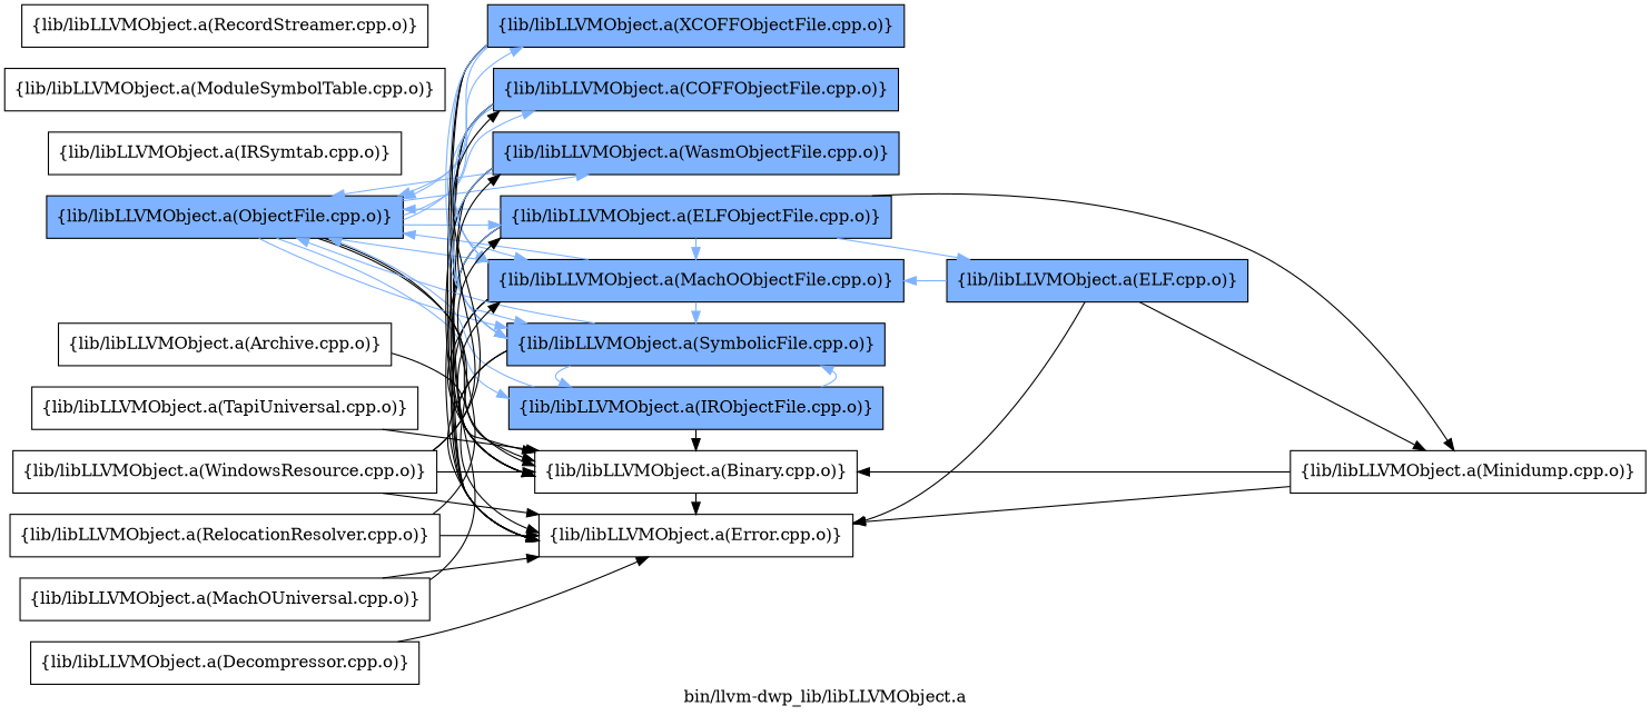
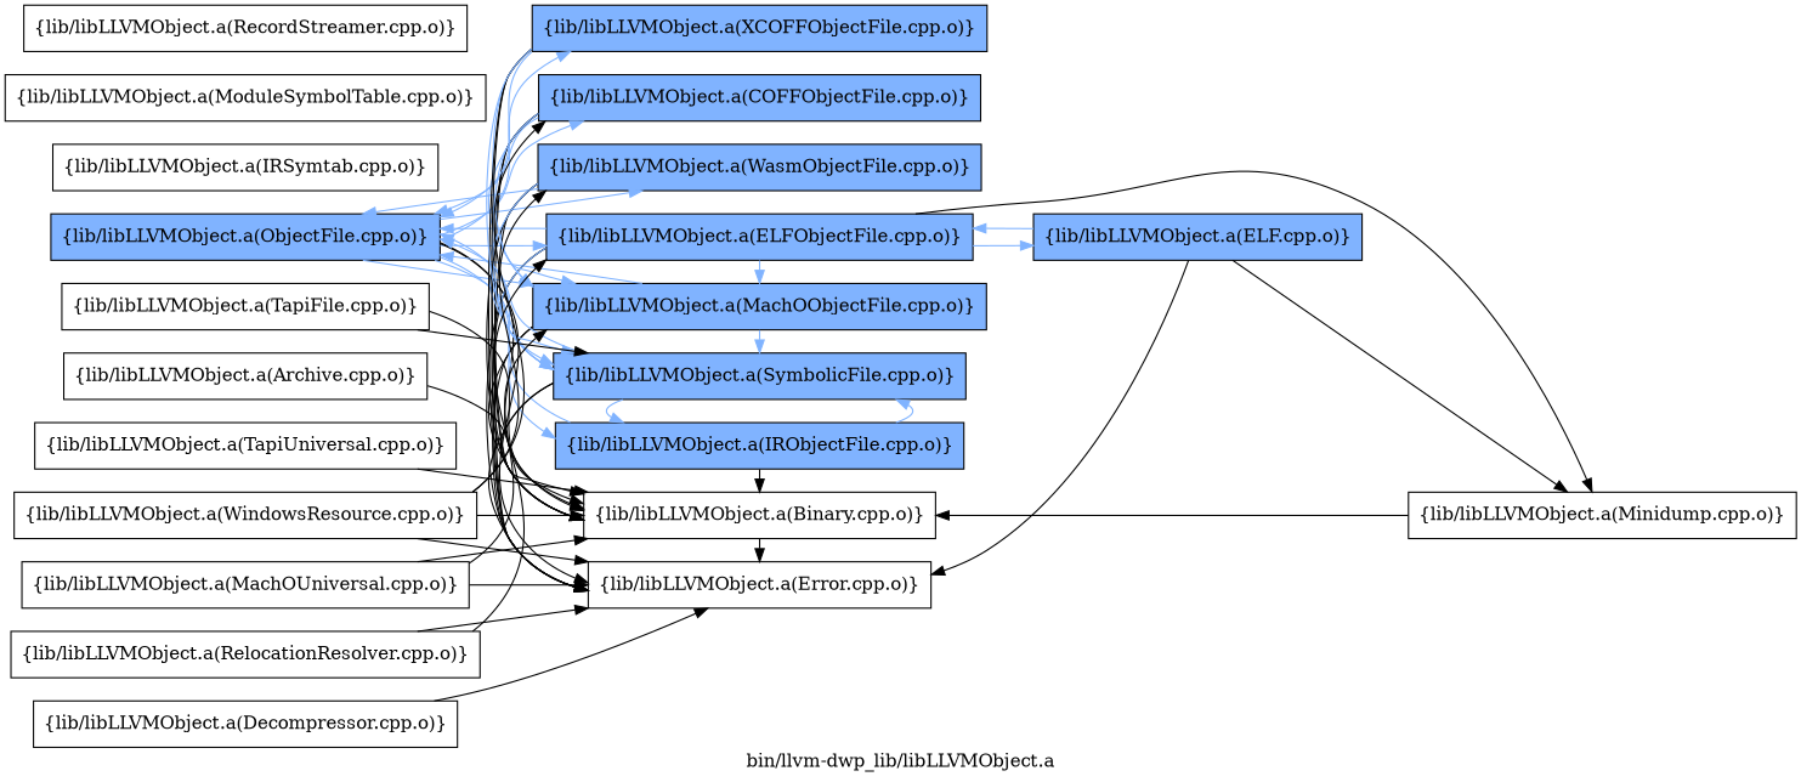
  digraph {
    label="bin/llvm-dwp_lib/libLLVMObject.a"
    rankdir=LR
    node [group=0 shape=box]
    n1 [fillcolor="0.600000 0.5 1" group=1 label="{lib/libLLVMObject.a(ObjectFile.cpp.o)}" style=filled]
    n2 [fillcolor="0.600000 0.5 1" group=1 label="{lib/libLLVMObject.a(MachOObjectFile.cpp.o)}" style=filled]
    n3 [fillcolor="0.600000 0.5 1" group=1 label="{lib/libLLVMObject.a(IRObjectFile.cpp.o)}" style=filled]
    n4 [fillcolor="0.600000 0.5 1" group=1 label="{lib/libLLVMObject.a(ELFObjectFile.cpp.o)}" style=filled]
    n5 [fillcolor="0.600000 0.5 1" group=1 label="{lib/libLLVMObject.a(COFFObjectFile.cpp.o)}" style=filled]
    n6 [label="{lib/libLLVMObject.a(Binary.cpp.o)}"]
    n7 [label="{lib/libLLVMObject.a(Error.cpp.o)}"]
    n8 [fillcolor="0.600000 0.5 1" group=1 label="{lib/libLLVMObject.a(SymbolicFile.cpp.o)}" style=filled]
    n9 [fillcolor="0.600000 0.5 1" group=1 label="{lib/libLLVMObject.a(WasmObjectFile.cpp.o)}" style=filled]
    n10 [fillcolor="0.600000 0.5 1" group=1 label="{lib/libLLVMObject.a(XCOFFObjectFile.cpp.o)}" style=filled]
    n11 [label="{lib/libLLVMObject.a(Minidump.cpp.o)}"]
    n12 [fillcolor="0.600000 0.5 1" group=1 label="{lib/libLLVMObject.a(ELF.cpp.o)}" style=filled]
    n13 [label="{lib/libLLVMObject.a(Decompressor.cpp.o)}"]
    n14 [label="{lib/libLLVMObject.a(RelocationResolver.cpp.o)}"]
    n15 [label="{lib/libLLVMObject.a(Archive.cpp.o)}"]
    n16 [label="{lib/libLLVMObject.a(MachOUniversal.cpp.o)}"]
    n17 [label="{lib/libLLVMObject.a(IRSymtab.cpp.o)}"]
    n18 [label="{lib/libLLVMObject.a(ModuleSymbolTable.cpp.o)}"]
    n19 [label="{lib/libLLVMObject.a(RecordStreamer.cpp.o)}"]
    n20 [label="{lib/libLLVMObject.a(TapiUniversal.cpp.o)}"]
+   n21 [label="{lib/libLLVMObject.a(TapiFile.cpp.o)}"]
    n22 [label="{lib/libLLVMObject.a(WindowsResource.cpp.o)}"]
    subgraph sub_1 {
      rank=same
      n1
    }
    subgraph sub_2 {
      rank=same
      n2
      n3
      n4
      n5
      n6
      n7
      n8
      n9
      n10
    }
    subgraph sub_3 {
      rank=same
      n1
    }
    subgraph sub_4 {
      rank=same
      n2
      n3
      n4
      n5
      n6
      n7
      n8
      n9
      n10
    }
    n1 -> n2 [color="0.600000 0.5 1"]
    n1 -> n3 [color="0.600000 0.5 1"]
    n1 -> n4 [color="0.600000 0.5 1"]
    n1 -> n5 [color="0.600000 0.5 1"]
    n1 -> n6
    n1 -> n7
    n1 -> n8 [color="0.600000 0.5 1"]
    n1 -> n9 [color="0.600000 0.5 1"]
    n1 -> n10 [color="0.600000 0.5 1"]
    n2 -> n1 [color="0.600000 0.5 1"]
    n2 -> n6
    n2 -> n7
    n2 -> n8 [color="0.600000 0.5 1"]
    n3 -> n1 [color="0.600000 0.5 1"]
    n3 -> n6
    n3 -> n8 [color="0.600000 0.5 1"]
    n4 -> n1 [color="0.600000 0.5 1"]
    n4 -> n2 [color="0.600000 0.5 1"]
    n4 -> n6
    n4 -> n7
    n4 -> n8 [color="0.600000 0.5 1"]
    n4 -> n11
    n4 -> n12 [color="0.600000 0.5 1"]
    n5 -> n1 [color="0.600000 0.5 1"]
    n5 -> n2 [color="0.600000 0.5 1"]
    n5 -> n6
    n5 -> n7
    n5 -> n8 [color="0.600000 0.5 1"]
    n6 -> n7
    n8 -> n1 [color="0.600000 0.5 1"]
    n8 -> n3 [color="0.600000 0.5 1"]
    n8 -> n6
    n8 -> n7
    n9 -> n1 [color="0.600000 0.5 1"]
    n9 -> n2 [color="0.600000 0.5 1"]
    n9 -> n6
    n9 -> n7
    n9 -> n8 [color="0.600000 0.5 1"]
    n10 -> n1 [color="0.600000 0.5 1"]
    n10 -> n2 [color="0.600000 0.5 1"]
    n10 -> n6
    n10 -> n7
    n10 -> n8 [color="0.600000 0.5 1"]
    n11 -> n6
-   n11 -> n7
-   n12 -> n2 [color="0.600000 0.5 1"]
+   n12 -> n4 [color="0.600000 0.5 1"]
    n12 -> n7
    n12 -> n11
    n13 -> n7
    n14 -> n4
    n14 -> n7
    n15 -> n6
    n16 -> n2
+   n16 -> n6
    n16 -> n7
    n20 -> n6
+   n21 -> n6
+   n21 -> n8
    n22 -> n5
    n22 -> n6
    n22 -> n7
    n22 -> n9
  }
